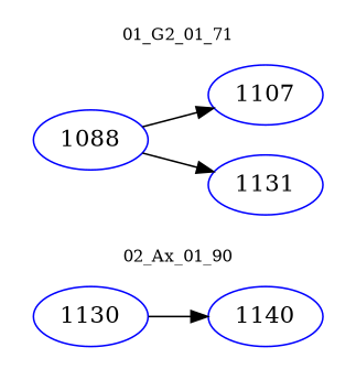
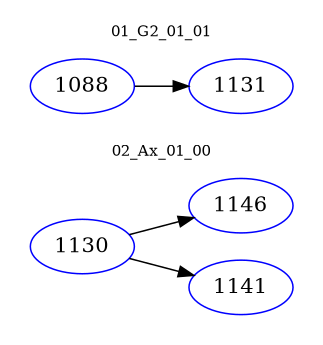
  digraph {
    rankdir=LR
    node [color=blue]
    edge [color=black]
    n1 [label=1130]
-   n3 [label=1140]
+   n2 [label=1141]
+   n3 [label=1146]
    n4 [label=1088]
    n5 [label=1131]
-   n6 [label=1107]
    subgraph cluster_1 {
      color=white
      fontsize=10
-     label="02_Ax_01_90"
+     label="02_Ax_01_00"
      n1
+     n2
      n3
    }
    subgraph cluster_2 {
      color=white
      fontsize=10
-     label="01_G2_01_71"
+     label="01_G2_01_01"
      n4
      n5
-     n6
    }
+   n1 -> n2
    n1 -> n3
    n4 -> n5
-   n4 -> n6
  }
